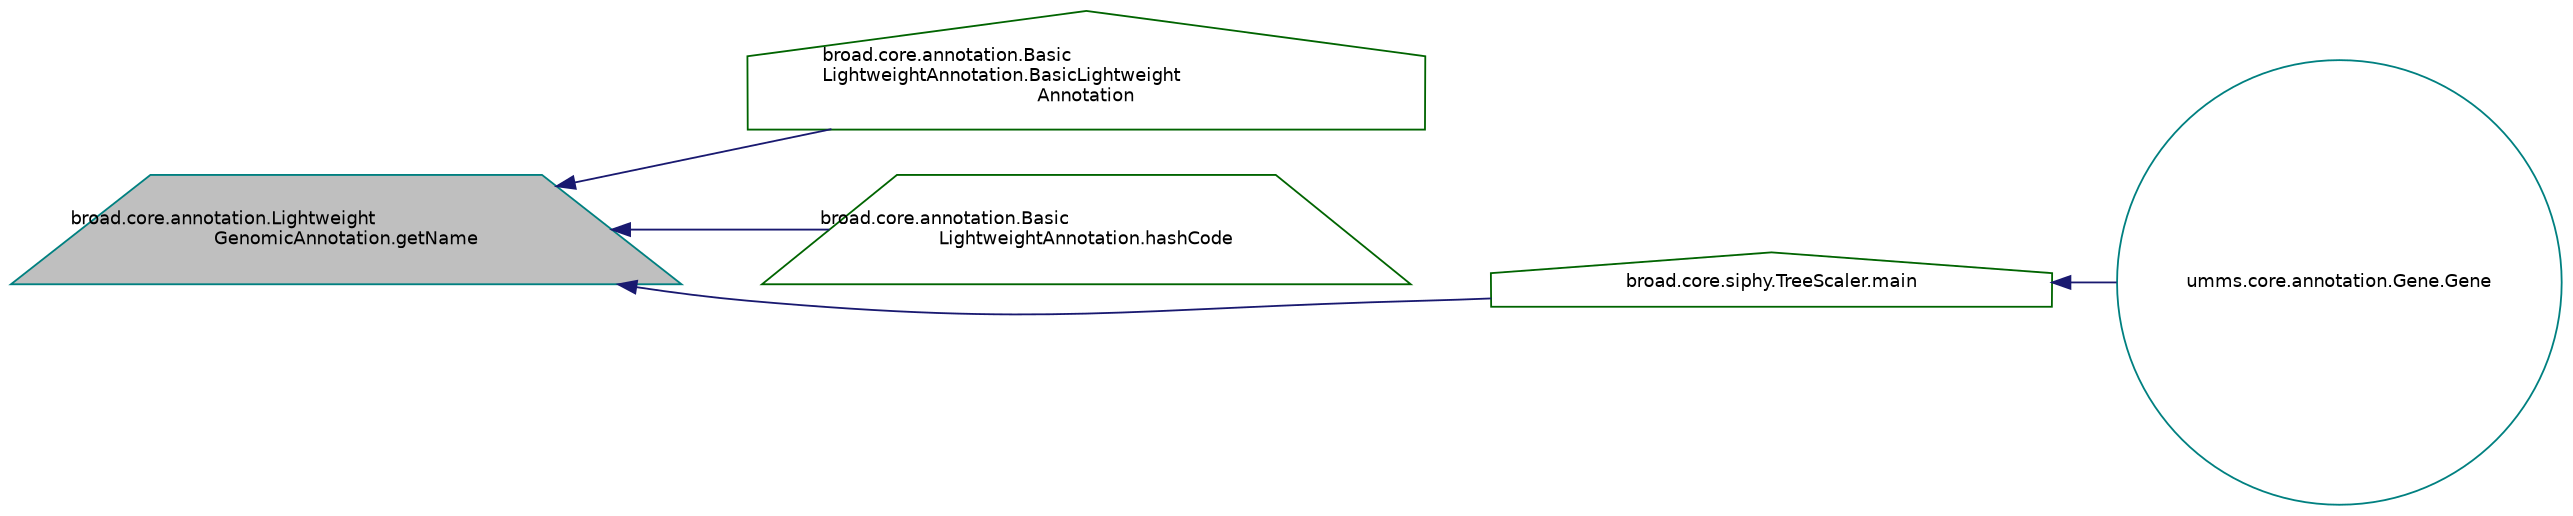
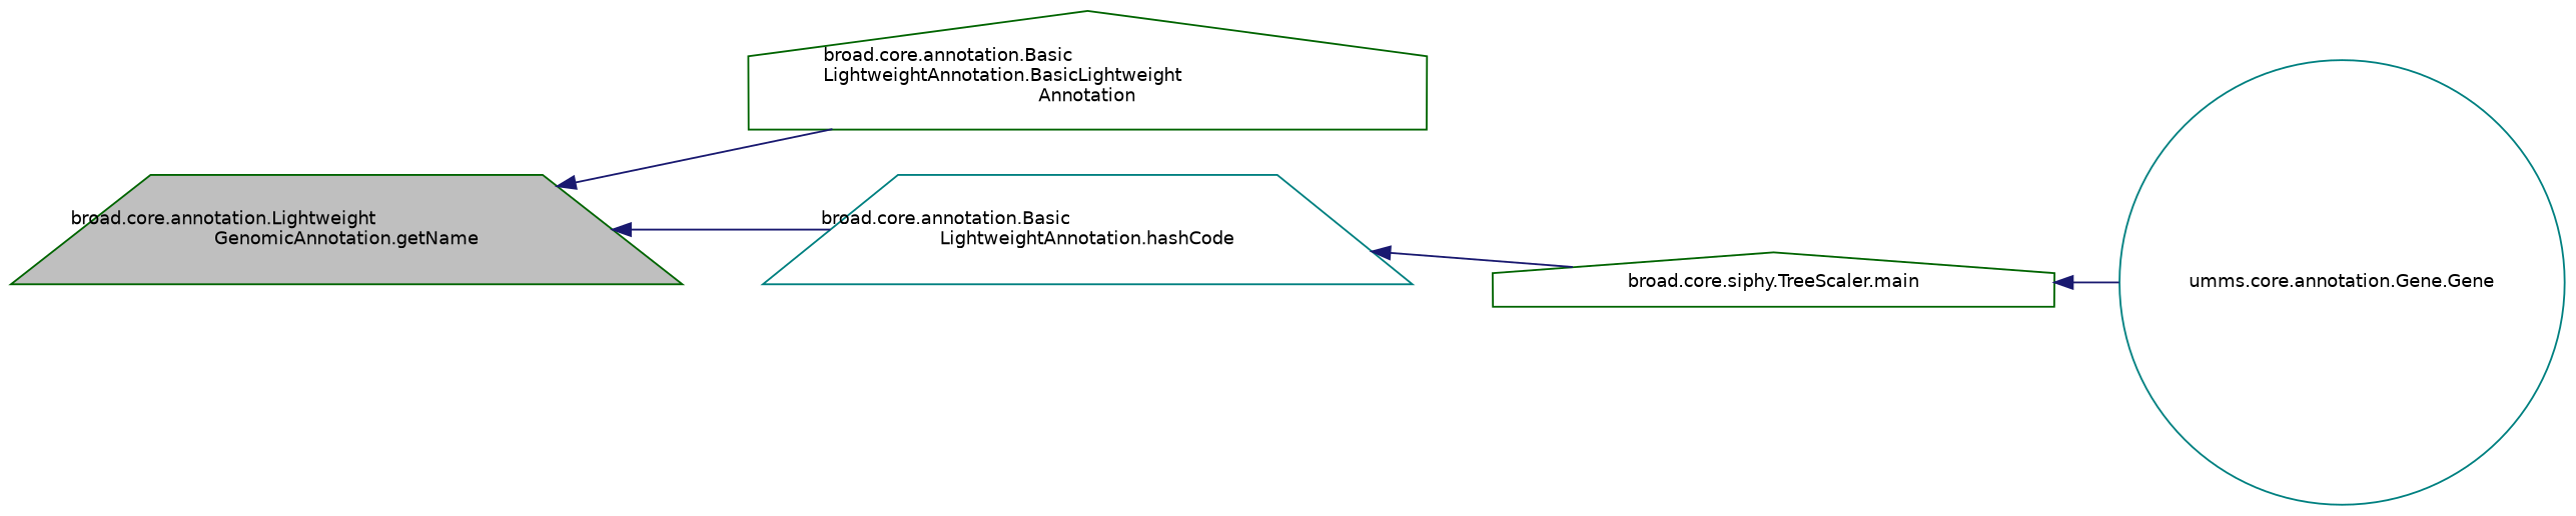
  digraph {
    rankdir=LR
    node [color=darkgreen fillcolor=white fontname=Helvetica fontsize=10 shape=trapezium style=filled]
    edge [color=midnightblue dir=back fontname=Helvetica fontsize=10 labelfontname=Helvetica labelfontsize=10 style=solid]
-   n1 [color=teal fillcolor=grey75 fontcolor=black height=0.2 label="broad.core.annotation.Lightweight\lGenomicAnnotation.getName" width=0.4]
+   n1 [fillcolor=grey75 fontcolor=black height=0.2 label="broad.core.annotation.Lightweight\lGenomicAnnotation.getName" width=0.4]
    n2 [height=0.2 label="broad.core.annotation.Basic\lLightweightAnnotation.BasicLightweight\lAnnotation" shape=house width=0.4]
-   n3 [height=0.2 label="broad.core.annotation.Basic\lLightweightAnnotation.hashCode" width=0.4]
+   n3 [color=teal height=0.2 label="broad.core.annotation.Basic\lLightweightAnnotation.hashCode" width=0.4]
    n4 [height=0.2 label="broad.core.siphy.TreeScaler.main" shape=house width=0.4]
    n5 [color=teal height=0.2 label="umms.core.annotation.Gene.Gene" shape=circle width=0.4]
    n1 -> n2
    n1 -> n3
-   n1 -> n4
+   n3 -> n4
    n4 -> n5
  }
